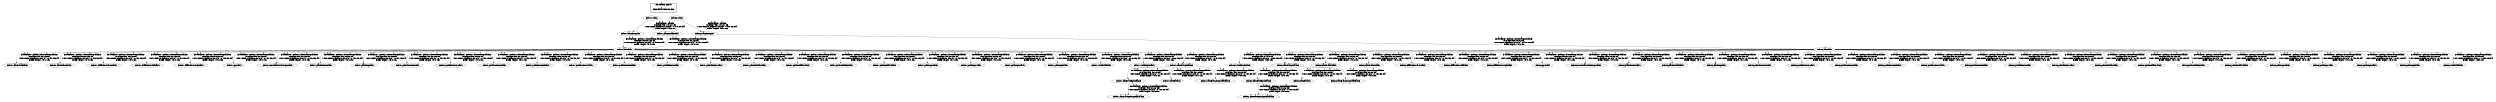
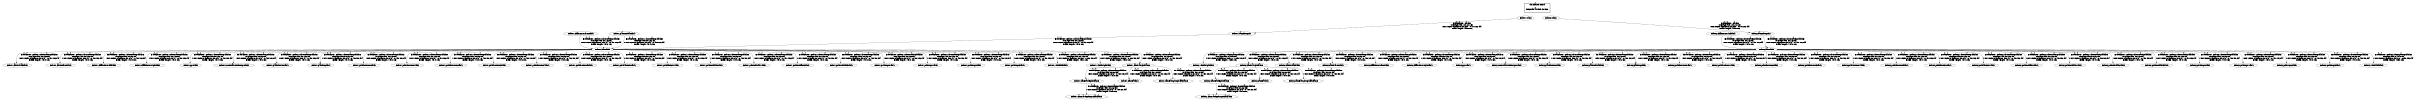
  digraph {
    "Recorded at time: 30.360" [shape=plaintext]
    "Robot1/odom"
    "Robot2/odom"
    "Robot1/base_footprint"
    "Robot1/base_link"
    "Robot1/camera_rgb_frame"
    "Robot1/caster_back_link"
    "Robot1/caster_front_link"
    "Robot1/cliff_sensor_front_link"
    "Robot1/cliff_sensor_left_link"
    "Robot1/cliff_sensor_right_link"
    "Robot1/gyro_link"
    "Robot1/mount_asus_xtion_pro_link"
    "Robot1/plate_bottom_link"
    "Robot1/plate_top_link"
    "Robot1/pole_bottom_0_link"
    "Robot1/pole_bottom_1_link"
    "Robot1/pole_bottom_2_link"
    "Robot1/pole_bottom_3_link"
    "Robot1/pole_bottom_4_link"
    "Robot1/pole_bottom_5_link"
    "Robot1/pole_kinect_0_link"
    "Robot1/pole_kinect_1_link"
    "Robot1/pole_middle_0_link"
    "Robot1/pole_middle_1_link"
    n26 [label="Robot7/pole_middle_2_link"]
    "Robot1/pole_middle_3_link"
    "Robot1/pole_top_0_link"
    "Robot1/pole_top_1_link"
    "Robot1/pole_top_2_link"
    "Robot1/pole_top_3_link"
    "Robot1/wheel_left_link"
    "Robot1/wheel_right_link"
    "Robot2/base_footprint"
    "Robot2/base_link"
    "Robot2/camera_rgb_frame"
    "Robot2/caster_back_link"
    "Robot2/caster_front_link"
    "Robot2/cliff_sensor_front_link"
    "Robot2/cliff_sensor_left_link"
    "Robot2/cliff_sensor_right_link"
    "Robot2/gyro_link"
    "Robot2/mount_asus_xtion_pro_link"
    "Robot2/plate_bottom_link"
    "Robot2/plate_middle_link"
    "Robot2/plate_top_link"
    "Robot2/pole_bottom_0_link"
    "Robot2/pole_bottom_1_link"
    "Robot2/pole_bottom_2_link"
    "Robot2/pole_bottom_3_link"
    "Robot2/pole_bottom_4_link"
    "Robot2/pole_bottom_5_link"
    "Robot2/pole_kinect_0_link"
    "Robot2/pole_kinect_1_link"
    "Robot2/pole_middle_0_link"
    "Robot2/pole_middle_1_link"
    "Robot2/pole_middle_2_link"
    "Robot2/pole_middle_3_link"
    "Robot2/pole_top_0_link"
    "Robot2/pole_top_1_link"
    "Robot2/pole_top_2_link"
    "Robot2/pole_top_3_link"
    "Robot2/wheel_left_link"
    "Robot2/wheel_right_link"
    "Robot1/camera_depth_frame"
    "Robot1/camera_link"
    "Robot1/camera_rgb_optical_frame"
    "Robot1/plate_middle_link"
    "Robot1/camera_depth_optical_frame"
    "Robot2/camera_depth_frame"
    "Robot2/camera_link"
    "Robot2/camera_rgb_optical_frame"
    "Robot2/camera_depth_optical_frame"
    subgraph cluster_1 {
      color=black
      label="view_caster Result"
      style=bold
      "Recorded at time: 30.360"
    }
    "Recorded at time: 30.360" -> "Robot1/odom" [style=invis]
    "Recorded at time: 30.360" -> "Robot2/odom" [style=invis]
    "Robot1/odom" -> "Robot1/base_footprint" [label="Broadcaster: /gazebo\nAverage rate: 100.201 Hz\nMost recent transform: 30.350 ( 0.010 sec old)\nBuffer length: 4.980 sec\n"]
    "Robot2/odom" -> "Robot2/base_footprint" [label="Broadcaster: /gazebo\nAverage rate: 100.201 Hz\nMost recent transform: 30.360 ( 0.000 sec old)\nBuffer length: 4.980 sec\n"]
    "Robot1/base_footprint" -> "Robot1/base_link" [label="Broadcaster: /Robot1/robot_state_publisher\nAverage rate: 30.162 Hz\nMost recent transform: 30.840 ( -0.480 sec old)\nBuffer length: 4.940 sec\n"]
    "Robot1/base_link" -> "Robot1/camera_rgb_frame" [label="Broadcaster: /Robot1/robot_state_publisher\nAverage rate: 30.162 Hz\nMost recent transform: 30.840 ( -0.480 sec old)\nBuffer length: 4.940 sec\n"]
    "Robot1/base_link" -> "Robot1/caster_back_link" [label="Broadcaster: /Robot1/robot_state_publisher\nAverage rate: 30.162 Hz\nMost recent transform: 30.840 ( -0.480 sec old)\nBuffer length: 4.940 sec\n"]
    "Robot1/base_link" -> "Robot1/caster_front_link" [label="Broadcaster: /Robot1/robot_state_publisher\nAverage rate: 30.162 Hz\nMost recent transform: 30.840 ( -0.480 sec old)\nBuffer length: 4.940 sec\n"]
-   "Robot1/base_link" -> "Robot1/cliff_sensor_front_link" [label="Broadcaster: /Robot1/robot_state_publisher\nAverage rate: 30.162 Hz\nMost recent transform: 30.840 ( -0.480 sec old)\nBuffer length: 4.940 sec\n"]
+   "Robot1/cliff_sensor_front_link" -> "Robot1/base_link" [label="Broadcaster: /Robot1/robot_state_publisher\nAverage rate: 30.162 Hz\nMost recent transform: 30.840 ( -0.480 sec old)\nBuffer length: 4.940 sec\n"]
    "Robot1/base_link" -> "Robot1/cliff_sensor_left_link" [label="Broadcaster: /Robot1/robot_state_publisher\nAverage rate: 30.162 Hz\nMost recent transform: 30.840 ( -0.480 sec old)\nBuffer length: 4.940 sec\n"]
    "Robot1/base_link" -> "Robot1/cliff_sensor_right_link" [label="Broadcaster: /Robot1/robot_state_publisher\nAverage rate: 30.162 Hz\nMost recent transform: 30.840 ( -0.480 sec old)\nBuffer length: 4.940 sec\n"]
    "Robot1/base_link" -> "Robot1/gyro_link" [label="Broadcaster: /Robot1/robot_state_publisher\nAverage rate: 30.162 Hz\nMost recent transform: 30.840 ( -0.480 sec old)\nBuffer length: 4.940 sec\n"]
    "Robot1/base_link" -> "Robot1/mount_asus_xtion_pro_link" [label="Broadcaster: /Robot1/robot_state_publisher\nAverage rate: 30.162 Hz\nMost recent transform: 30.840 ( -0.480 sec old)\nBuffer length: 4.940 sec\n"]
    "Robot1/base_link" -> "Robot1/plate_bottom_link" [label="Broadcaster: /Robot1/robot_state_publisher\nAverage rate: 30.162 Hz\nMost recent transform: 30.840 ( -0.480 sec old)\nBuffer length: 4.940 sec\n"]
    "Robot1/base_link" -> "Robot1/plate_top_link" [label="Broadcaster: /Robot1/robot_state_publisher\nAverage rate: 30.162 Hz\nMost recent transform: 30.840 ( -0.480 sec old)\nBuffer length: 4.940 sec\n"]
    "Robot1/base_link" -> "Robot1/pole_bottom_0_link" [label="Broadcaster: /Robot1/robot_state_publisher\nAverage rate: 30.162 Hz\nMost recent transform: 30.840 ( -0.480 sec old)\nBuffer length: 4.940 sec\n"]
    "Robot1/base_link" -> "Robot1/pole_bottom_1_link" [label="Broadcaster: /Robot1/robot_state_publisher\nAverage rate: 30.162 Hz\nMost recent transform: 30.840 ( -0.480 sec old)\nBuffer length: 4.940 sec\n"]
    "Robot1/base_link" -> "Robot1/pole_bottom_2_link" [label="Broadcaster: /Robot1/robot_state_publisher\nAverage rate: 30.162 Hz\nMost recent transform: 30.840 ( -0.480 sec old)\nBuffer length: 4.940 sec\n"]
    "Robot1/base_link" -> "Robot1/pole_bottom_3_link" [label="Broadcaster: /Robot1/robot_state_publisher\nAverage rate: 30.162 Hz\nMost recent transform: 30.840 ( -0.480 sec old)\nBuffer length: 4.940 sec\n"]
    "Robot1/base_link" -> "Robot1/pole_bottom_4_link" [label="Broadcaster: /Robot1/robot_state_publisher\nAverage rate: 30.162 Hz\nMost recent transform: 30.840 ( -0.480 sec old)\nBuffer length: 4.940 sec\n"]
    "Robot1/base_link" -> "Robot1/pole_bottom_5_link" [label="Broadcaster: /Robot1/robot_state_publisher\nAverage rate: 30.162 Hz\nMost recent transform: 30.840 ( -0.480 sec old)\nBuffer length: 4.940 sec\n"]
    "Robot1/base_link" -> "Robot1/pole_kinect_0_link" [label="Broadcaster: /Robot1/robot_state_publisher\nAverage rate: 30.162 Hz\nMost recent transform: 30.840 ( -0.480 sec old)\nBuffer length: 4.940 sec\n"]
    "Robot1/base_link" -> "Robot1/pole_kinect_1_link" [label="Broadcaster: /Robot1/robot_state_publisher\nAverage rate: 30.162 Hz\nMost recent transform: 30.840 ( -0.480 sec old)\nBuffer length: 4.940 sec\n"]
    "Robot1/base_link" -> "Robot1/pole_middle_0_link" [label="Broadcaster: /Robot1/robot_state_publisher\nAverage rate: 30.162 Hz\nMost recent transform: 30.840 ( -0.480 sec old)\nBuffer length: 4.940 sec\n"]
    "Robot1/base_link" -> "Robot1/pole_middle_1_link" [label="Broadcaster: /Robot1/robot_state_publisher\nAverage rate: 30.162 Hz\nMost recent transform: 30.840 ( -0.480 sec old)\nBuffer length: 4.940 sec\n"]
    "Robot1/base_link" -> n26 [label="Broadcaster: /Robot1/robot_state_publisher\nAverage rate: 30.162 Hz\nMost recent transform: 30.840 ( -0.480 sec old)\nBuffer length: 4.940 sec\n"]
    "Robot1/base_link" -> "Robot1/pole_middle_3_link" [label="Broadcaster: /Robot1/robot_state_publisher\nAverage rate: 30.162 Hz\nMost recent transform: 30.840 ( -0.480 sec old)\nBuffer length: 4.940 sec\n"]
    "Robot1/base_link" -> "Robot1/pole_top_0_link" [label="Broadcaster: /Robot1/robot_state_publisher\nAverage rate: 30.162 Hz\nMost recent transform: 30.840 ( -0.480 sec old)\nBuffer length: 4.940 sec\n"]
    "Robot1/base_link" -> "Robot1/pole_top_1_link" [label="Broadcaster: /Robot1/robot_state_publisher\nAverage rate: 30.162 Hz\nMost recent transform: 30.840 ( -0.480 sec old)\nBuffer length: 4.940 sec\n"]
    "Robot1/base_link" -> "Robot1/pole_top_2_link" [label="Broadcaster: /Robot1/robot_state_publisher\nAverage rate: 30.162 Hz\nMost recent transform: 30.840 ( -0.480 sec old)\nBuffer length: 4.940 sec\n"]
    "Robot1/base_link" -> "Robot1/pole_top_3_link" [label="Broadcaster: /Robot1/robot_state_publisher\nAverage rate: 30.162 Hz\nMost recent transform: 30.840 ( -0.480 sec old)\nBuffer length: 4.940 sec\n"]
    "Robot1/base_link" -> "Robot1/wheel_left_link" [label="Broadcaster: /Robot1/robot_state_publisher\nAverage rate: 25.102 Hz\nMost recent transform: 30.300 ( 0.060 sec old)\nBuffer length: 4.900 sec\n"]
    "Robot1/base_link" -> "Robot1/wheel_right_link" [label="Broadcaster: /Robot1/robot_state_publisher\nAverage rate: 25.102 Hz\nMost recent transform: 30.300 ( 0.060 sec old)\nBuffer length: 4.900 sec\n"]
    "Robot1/camera_rgb_frame" -> "Robot1/camera_depth_frame" [label="Broadcaster: /Robot1/robot_state_publisher\nAverage rate: 30.162 Hz\nMost recent transform: 30.840 ( -0.480 sec old)\nBuffer length: 4.940 sec\n"]
    "Robot1/camera_rgb_frame" -> "Robot1/camera_link" [label="Broadcaster: /Robot1/robot_state_publisher\nAverage rate: 30.162 Hz\nMost recent transform: 30.840 ( -0.480 sec old)\nBuffer length: 4.940 sec\n"]
    "Robot1/camera_rgb_frame" -> "Robot1/camera_rgb_optical_frame" [label="Broadcaster: /Robot1/robot_state_publisher\nAverage rate: 30.162 Hz\nMost recent transform: 30.840 ( -0.480 sec old)\nBuffer length: 4.940 sec\n"]
    "Robot2/base_footprint" -> "Robot2/base_link" [label="Broadcaster: /Robot2/robot_state_publisher\nAverage rate: 30.162 Hz\nMost recent transform: 30.840 ( -0.480 sec old)\nBuffer length: 4.940 sec\n"]
    "Robot2/base_link" -> "Robot2/camera_rgb_frame" [label="Broadcaster: /Robot2/robot_state_publisher\nAverage rate: 30.162 Hz\nMost recent transform: 30.840 ( -0.480 sec old)\nBuffer length: 4.940 sec\n"]
    "Robot2/base_link" -> "Robot2/caster_back_link" [label="Broadcaster: /Robot2/robot_state_publisher\nAverage rate: 30.162 Hz\nMost recent transform: 30.840 ( -0.480 sec old)\nBuffer length: 4.940 sec\n"]
    "Robot2/base_link" -> "Robot2/caster_front_link" [label="Broadcaster: /Robot2/robot_state_publisher\nAverage rate: 30.162 Hz\nMost recent transform: 30.840 ( -0.480 sec old)\nBuffer length: 4.940 sec\n"]
    "Robot2/base_link" -> "Robot2/cliff_sensor_front_link" [label="Broadcaster: /Robot2/robot_state_publisher\nAverage rate: 30.162 Hz\nMost recent transform: 30.840 ( -0.480 sec old)\nBuffer length: 4.940 sec\n"]
-   "Robot2/base_link" -> "Robot2/cliff_sensor_left_link" [label="Broadcaster: /Robot2/robot_state_publisher\nAverage rate: 30.162 Hz\nMost recent transform: 30.840 ( -0.480 sec old)\nBuffer length: 4.940 sec\n"]
+   "Robot2/cliff_sensor_left_link" -> "Robot2/base_link" [label="Broadcaster: /Robot2/robot_state_publisher\nAverage rate: 30.162 Hz\nMost recent transform: 30.840 ( -0.480 sec old)\nBuffer length: 4.940 sec\n"]
    "Robot2/base_link" -> "Robot2/cliff_sensor_right_link" [label="Broadcaster: /Robot2/robot_state_publisher\nAverage rate: 30.162 Hz\nMost recent transform: 30.840 ( -0.480 sec old)\nBuffer length: 4.940 sec\n"]
    "Robot2/base_link" -> "Robot2/gyro_link" [label="Broadcaster: /Robot2/robot_state_publisher\nAverage rate: 30.162 Hz\nMost recent transform: 30.840 ( -0.480 sec old)\nBuffer length: 4.940 sec\n"]
    "Robot2/base_link" -> "Robot2/mount_asus_xtion_pro_link" [label="Broadcaster: /Robot2/robot_state_publisher\nAverage rate: 30.162 Hz\nMost recent transform: 30.840 ( -0.480 sec old)\nBuffer length: 4.940 sec\n"]
    "Robot2/base_link" -> "Robot2/plate_bottom_link" [label="Broadcaster: /Robot2/robot_state_publisher\nAverage rate: 30.162 Hz\nMost recent transform: 30.840 ( -0.480 sec old)\nBuffer length: 4.940 sec\n"]
    "Robot2/base_link" -> "Robot2/plate_middle_link" [label="Broadcaster: /Robot2/robot_state_publisher\nAverage rate: 30.162 Hz\nMost recent transform: 30.840 ( -0.480 sec old)\nBuffer length: 4.940 sec\n"]
    "Robot2/base_link" -> "Robot2/plate_top_link" [label="Broadcaster: /Robot2/robot_state_publisher\nAverage rate: 30.162 Hz\nMost recent transform: 30.840 ( -0.480 sec old)\nBuffer length: 4.940 sec\n"]
    "Robot2/base_link" -> "Robot2/pole_bottom_0_link" [label="Broadcaster: /Robot2/robot_state_publisher\nAverage rate: 30.162 Hz\nMost recent transform: 30.840 ( -0.480 sec old)\nBuffer length: 4.940 sec\n"]
    "Robot2/base_link" -> "Robot2/pole_bottom_1_link" [label="Broadcaster: /Robot2/robot_state_publisher\nAverage rate: 30.162 Hz\nMost recent transform: 30.840 ( -0.480 sec old)\nBuffer length: 4.940 sec\n"]
    "Robot2/base_link" -> "Robot2/pole_bottom_2_link" [label="Broadcaster: /Robot2/robot_state_publisher\nAverage rate: 30.162 Hz\nMost recent transform: 30.840 ( -0.480 sec old)\nBuffer length: 4.940 sec\n"]
    "Robot2/base_link" -> "Robot2/pole_bottom_3_link" [label="Broadcaster: /Robot2/robot_state_publisher\nAverage rate: 30.162 Hz\nMost recent transform: 30.840 ( -0.480 sec old)\nBuffer length: 4.940 sec\n"]
    "Robot2/base_link" -> "Robot2/pole_bottom_4_link" [label="Broadcaster: /Robot2/robot_state_publisher\nAverage rate: 30.162 Hz\nMost recent transform: 30.840 ( -0.480 sec old)\nBuffer length: 4.940 sec\n"]
    "Robot2/base_link" -> "Robot2/pole_bottom_5_link" [label="Broadcaster: /Robot2/robot_state_publisher\nAverage rate: 30.162 Hz\nMost recent transform: 30.840 ( -0.480 sec old)\nBuffer length: 4.940 sec\n"]
    "Robot2/base_link" -> "Robot2/pole_kinect_0_link" [label="Broadcaster: /Robot2/robot_state_publisher\nAverage rate: 30.162 Hz\nMost recent transform: 30.840 ( -0.480 sec old)\nBuffer length: 4.940 sec\n"]
    "Robot2/base_link" -> "Robot2/pole_kinect_1_link" [label="Broadcaster: /Robot2/robot_state_publisher\nAverage rate: 30.162 Hz\nMost recent transform: 30.840 ( -0.480 sec old)\nBuffer length: 4.940 sec\n"]
    "Robot2/base_link" -> "Robot2/pole_middle_0_link" [label="Broadcaster: /Robot2/robot_state_publisher\nAverage rate: 30.162 Hz\nMost recent transform: 30.840 ( -0.480 sec old)\nBuffer length: 4.940 sec\n"]
    "Robot2/base_link" -> "Robot2/pole_middle_1_link" [label="Broadcaster: /Robot2/robot_state_publisher\nAverage rate: 30.162 Hz\nMost recent transform: 30.840 ( -0.480 sec old)\nBuffer length: 4.940 sec\n"]
    "Robot2/base_link" -> "Robot2/pole_middle_2_link" [label="Broadcaster: /Robot2/robot_state_publisher\nAverage rate: 30.162 Hz\nMost recent transform: 30.840 ( -0.480 sec old)\nBuffer length: 4.940 sec\n"]
    "Robot2/base_link" -> "Robot2/pole_middle_3_link" [label="Broadcaster: /Robot2/robot_state_publisher\nAverage rate: 30.162 Hz\nMost recent transform: 30.840 ( -0.480 sec old)\nBuffer length: 4.940 sec\n"]
    "Robot2/base_link" -> "Robot2/pole_top_0_link" [label="Broadcaster: /Robot2/robot_state_publisher\nAverage rate: 30.162 Hz\nMost recent transform: 30.840 ( -0.480 sec old)\nBuffer length: 4.940 sec\n"]
    "Robot2/base_link" -> "Robot2/pole_top_1_link" [label="Broadcaster: /Robot2/robot_state_publisher\nAverage rate: 30.162 Hz\nMost recent transform: 30.840 ( -0.480 sec old)\nBuffer length: 4.940 sec\n"]
    "Robot2/base_link" -> "Robot2/pole_top_2_link" [label="Broadcaster: /Robot2/robot_state_publisher\nAverage rate: 30.162 Hz\nMost recent transform: 30.840 ( -0.480 sec old)\nBuffer length: 4.940 sec\n"]
    "Robot2/base_link" -> "Robot2/pole_top_3_link" [label="Broadcaster: /Robot2/robot_state_publisher\nAverage rate: 30.162 Hz\nMost recent transform: 30.840 ( -0.480 sec old)\nBuffer length: 4.940 sec\n"]
    "Robot2/base_link" -> "Robot2/wheel_left_link" [label="Broadcaster: /Robot2/robot_state_publisher\nAverage rate: 24.540 Hz\nMost recent transform: 30.310 ( 0.050 sec old)\nBuffer length: 4.890 sec\n"]
    "Robot2/base_link" -> "Robot2/wheel_right_link" [label="Broadcaster: /Robot2/robot_state_publisher\nAverage rate: 24.540 Hz\nMost recent transform: 30.310 ( 0.050 sec old)\nBuffer length: 4.890 sec\n"]
    "Robot2/camera_rgb_frame" -> "Robot2/camera_depth_frame" [label="Broadcaster: /Robot2/robot_state_publisher\nAverage rate: 30.162 Hz\nMost recent transform: 30.840 ( -0.480 sec old)\nBuffer length: 4.940 sec\n"]
    "Robot2/camera_rgb_frame" -> "Robot2/camera_link" [label="Broadcaster: /Robot2/robot_state_publisher\nAverage rate: 30.162 Hz\nMost recent transform: 30.840 ( -0.480 sec old)\nBuffer length: 4.940 sec\n"]
    "Robot2/camera_rgb_frame" -> "Robot2/camera_rgb_optical_frame" [label="Broadcaster: /Robot2/robot_state_publisher\nAverage rate: 30.162 Hz\nMost recent transform: 30.840 ( -0.480 sec old)\nBuffer length: 4.940 sec\n"]
    "Robot1/camera_depth_frame" -> "Robot1/camera_depth_optical_frame" [label="Broadcaster: /Robot1/robot_state_publisher\nAverage rate: 30.162 Hz\nMost recent transform: 30.840 ( -0.480 sec old)\nBuffer length: 4.940 sec\n"]
    "Robot1/plate_middle_link" -> "Robot1/base_link" [label="Broadcaster: /Robot1/robot_state_publisher\nAverage rate: 30.162 Hz\nMost recent transform: 30.840 ( -0.480 sec old)\nBuffer length: 4.940 sec\n"]
    "Robot2/camera_depth_frame" -> "Robot2/camera_depth_optical_frame" [label="Broadcaster: /Robot2/robot_state_publisher\nAverage rate: 30.162 Hz\nMost recent transform: 30.840 ( -0.480 sec old)\nBuffer length: 4.940 sec\n"]
  }
